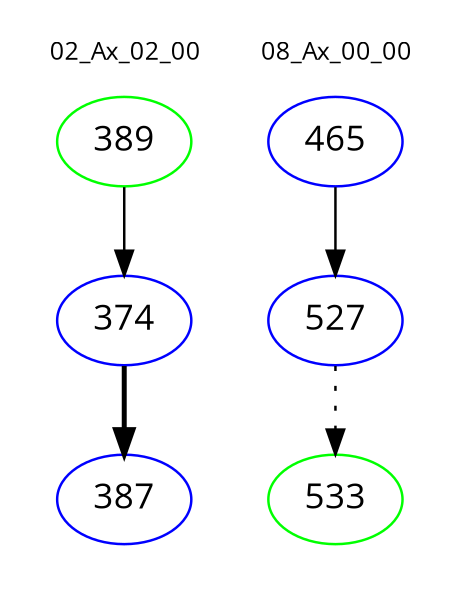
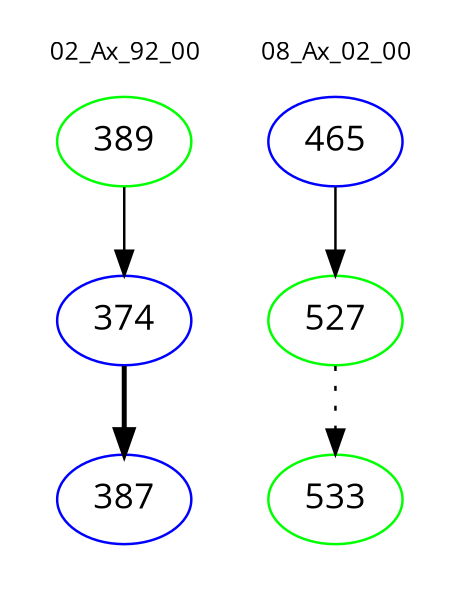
  digraph {
    fontname="Open Sans"
    node [color=blue fontname="Open Sans"]
    edge [color=black fontname="Open Sans" style=solid]
    n1 [label=374]
    n2 [label=387]
    n3 [color=green label=389]
-   n4 [label=527]
+   n4 [color=green label=527]
    n5 [label=465]
    n6 [color=green label=533]
    subgraph cluster_1 {
      color=white
      fontsize=10
-     label="02_Ax_02_00"
+     label="02_Ax_92_00"
      n1
      n2
      n3
    }
    subgraph cluster_2 {
      color=white
      fontsize=10
-     label="08_Ax_00_00"
+     label="08_Ax_02_00"
      n4
      n5
      n6
    }
    n1 -> n2 [style=bold]
    n3 -> n1
    n4 -> n6 [style=dotted]
    n5 -> n4
  }
